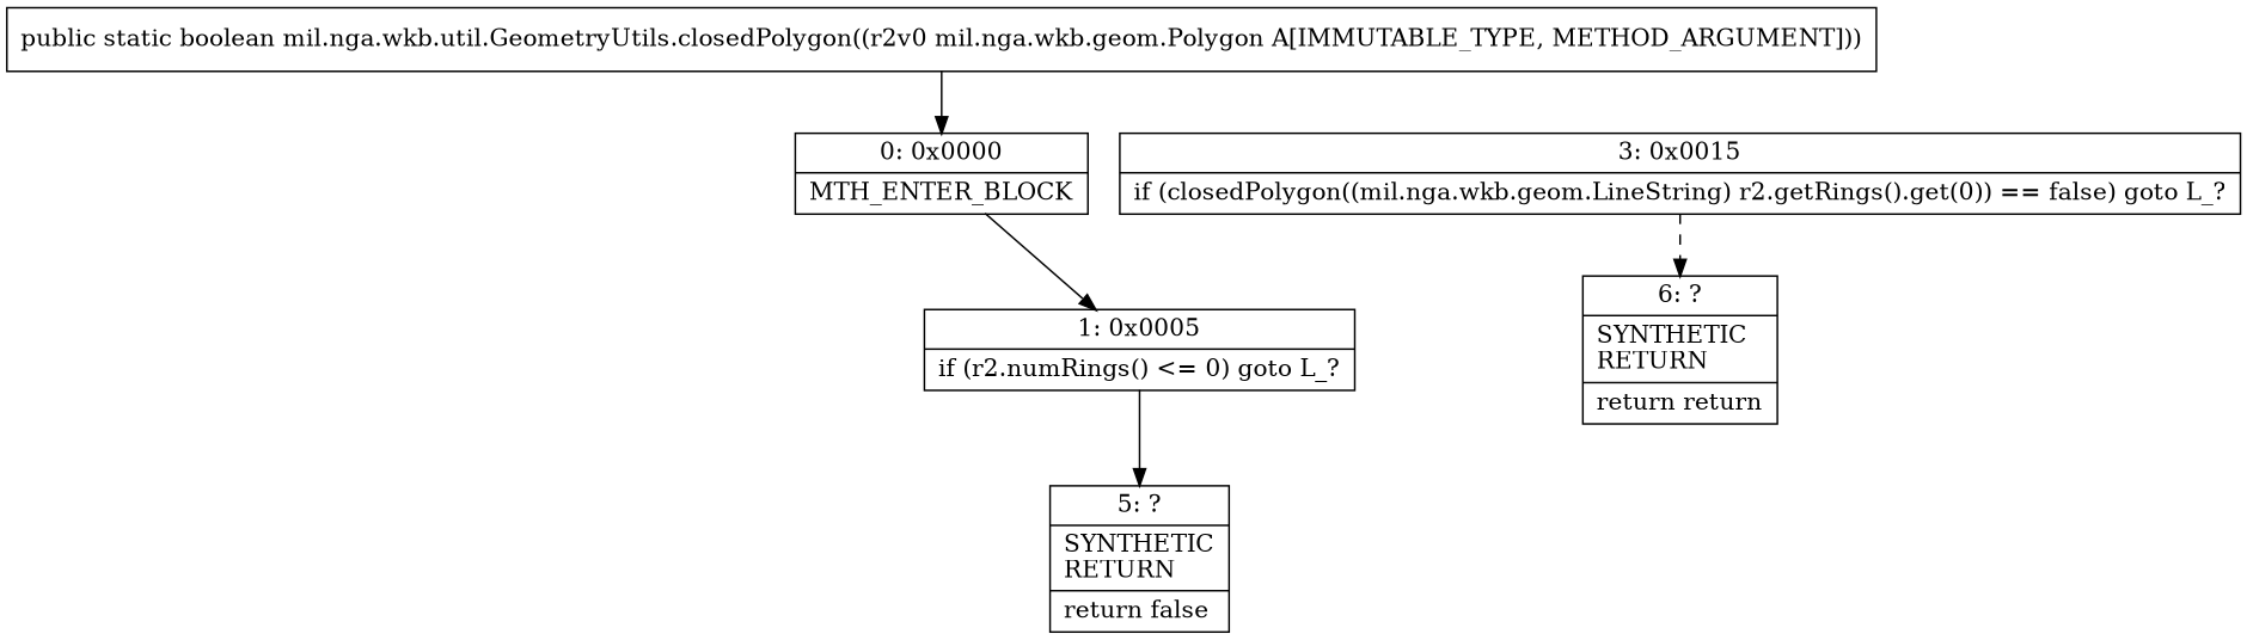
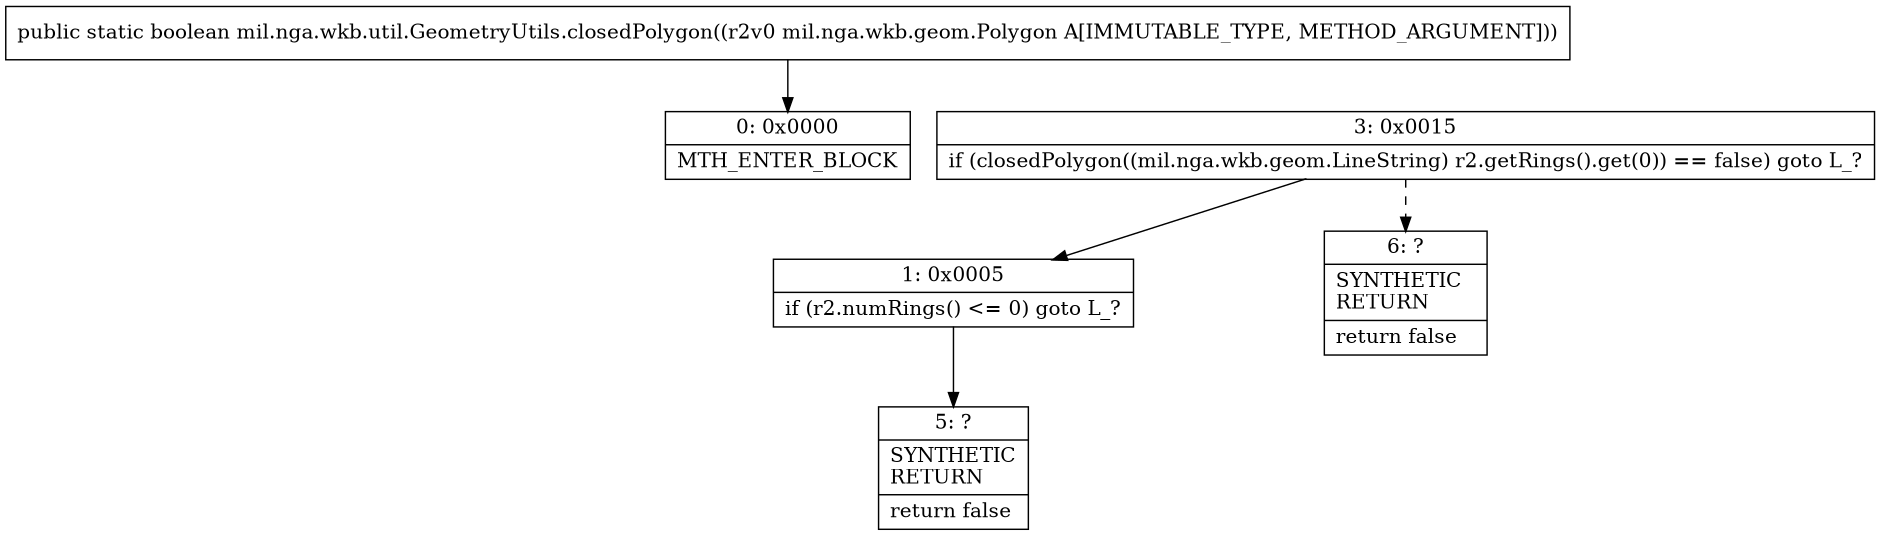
  digraph {
    node [shape=record]
    n1 [label="{0\:\ 0x0000|MTH_ENTER_BLOCK\l}"]
    n2 [label="{1\:\ 0x0005|if (r2.numRings() \<= 0) goto L_?\l}"]
    n3 [label="{5\:\ ?|SYNTHETIC\lRETURN\l|return false\l}"]
    n4 [label="{3\:\ 0x0015|if (closedPolygon((mil.nga.wkb.geom.LineString) r2.getRings().get(0)) == false) goto L_?\l}"]
-   n5 [label="{6\:\ ?|SYNTHETIC\lRETURN\l|return return\l}"]
+   n5 [label="{6\:\ ?|SYNTHETIC\lRETURN\l|return false\l}"]
    n6 [label="{public static boolean mil.nga.wkb.util.GeometryUtils.closedPolygon((r2v0 mil.nga.wkb.geom.Polygon A[IMMUTABLE_TYPE, METHOD_ARGUMENT])) }"]
-   n1 -> n2
+   n4 -> n2
    n2 -> n3
    n4 -> n5 [style=dashed]
    n6 -> n1
  }
